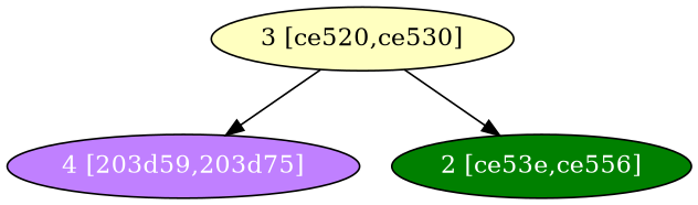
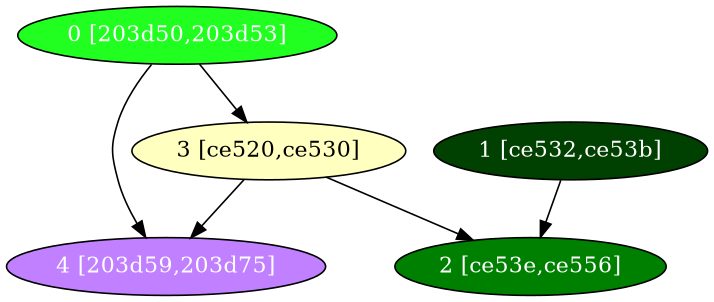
  digraph {
    node [fontcolor="#ffffff" shape=oval style=filled]
+   n1 [fillcolor="#20FF20" label="0 [203d50,203d53]"]
    n2 [fillcolor="#FFFFC0" fontcolor="#000000" label="3 [ce520,ce530]"]
    n3 [fillcolor="#C080FF" label="4 [203d59,203d75]"]
    n4 [fillcolor="#008000" label="2 [ce53e,ce556]"]
+   n5 [fillcolor="#004000" label="1 [ce532,ce53b]"]
+   n1 -> n2
+   n1 -> n3
    n2 -> n3
    n2 -> n4
+   n5 -> n4
  }
